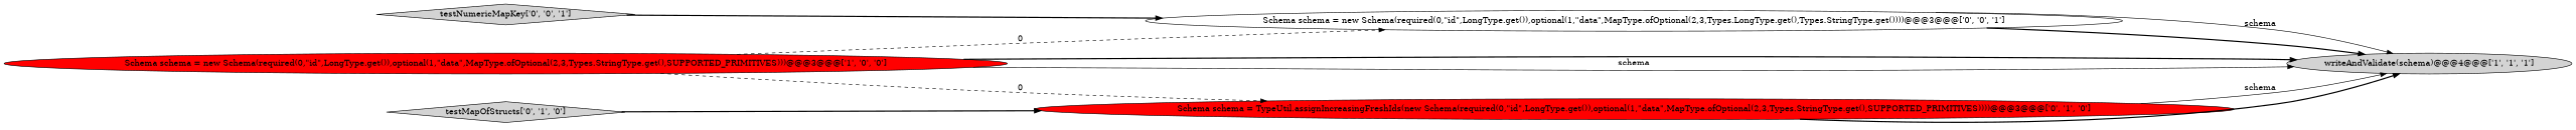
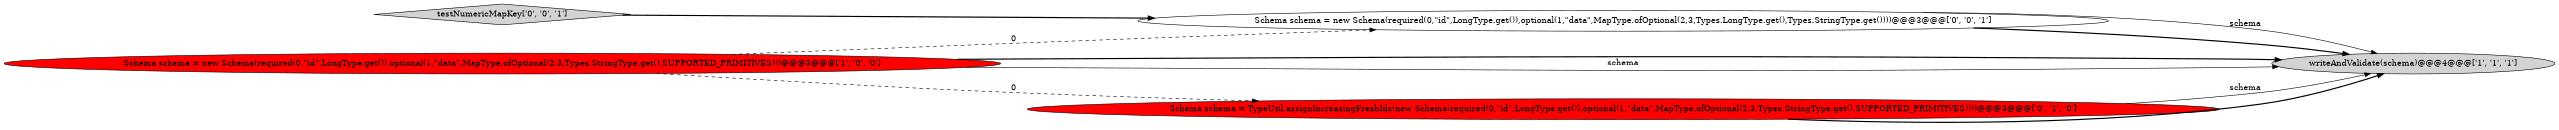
  digraph {
    rankdir=LR
    node [fillcolor=lightgray shape=ellipse style=filled]
    edge [style=bold]
    n1 [fillcolor=red label="Schema schema = new Schema(required(0,\"id\",LongType.get()),optional(1,\"data\",MapType.ofOptional(2,3,Types.StringType.get(),SUPPORTED_PRIMITIVES)))@@@3@@@['1', '0', '0']"]
    n2 [fillcolor=white label="Schema schema = new Schema(required(0,\"id\",LongType.get()),optional(1,\"data\",MapType.ofOptional(2,3,Types.LongType.get(),Types.StringType.get())))@@@3@@@['0', '0', '1']"]
    n3 [label="writeAndValidate(schema)@@@4@@@['1', '1', '1']"]
    n4 [fillcolor=red label="Schema schema = TypeUtil.assignIncreasingFreshIds(new Schema(required(0,\"id\",LongType.get()),optional(1,\"data\",MapType.ofOptional(2,3,Types.StringType.get(),SUPPORTED_PRIMITIVES))))@@@3@@@['0', '1', '0']"]
    n5 [label="testNumericMapKey['0', '0', '1']" shape=diamond]
-   n6 [label="testMapOfStructs['0', '1', '0']" shape=diamond]
    n1 -> n2 [label=0 style=dashed]
    n1 -> n3 [label=schema style=solid]
    n1 -> n3
    n1 -> n4 [label=0 style=dashed]
    n2 -> n3 [label=schema style=solid]
    n2 -> n3
    n4 -> n3
    n4 -> n3 [label=schema style=solid]
    n5 -> n2
-   n6 -> n4
  }
